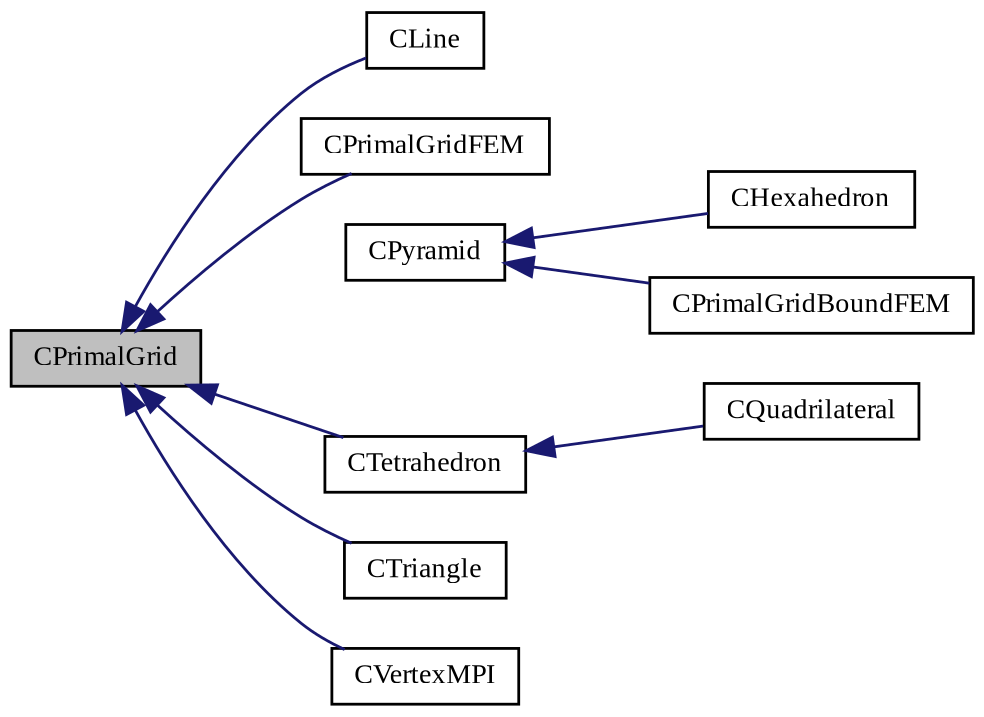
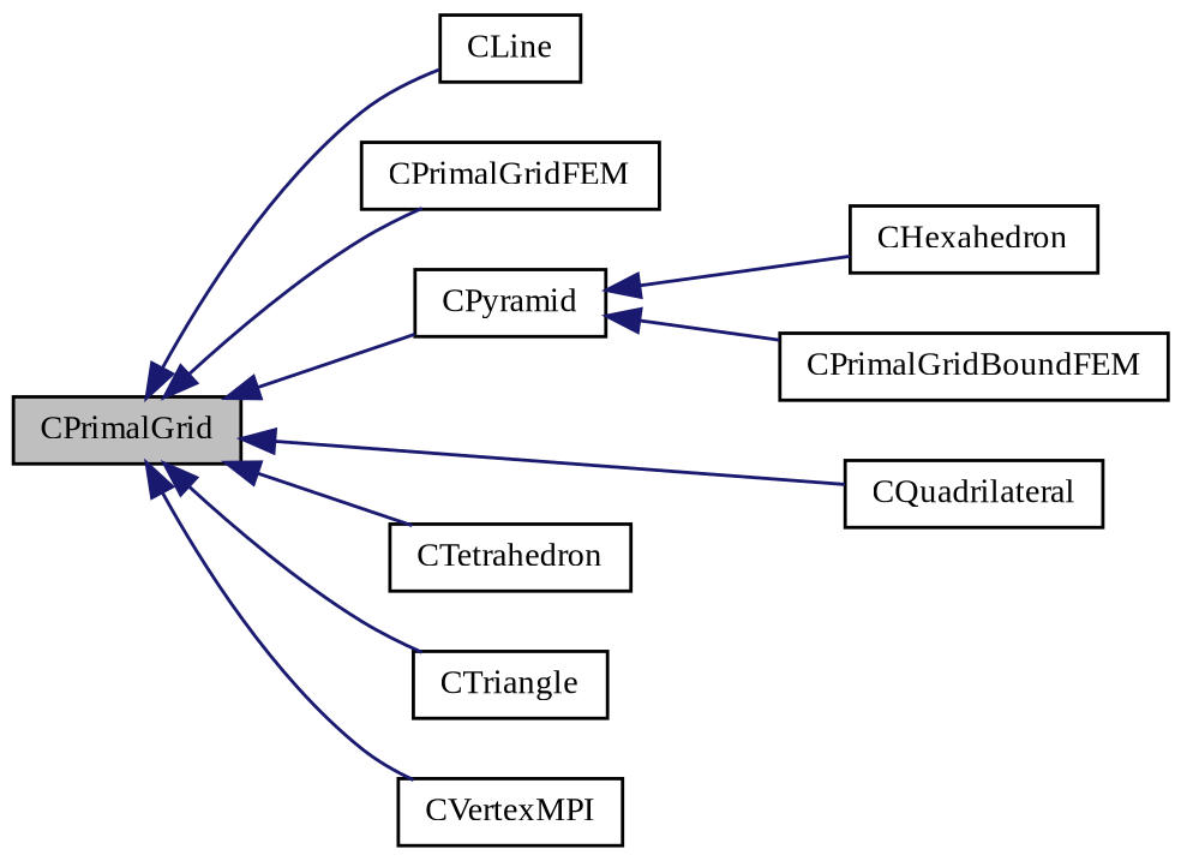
  digraph {
    fontname="Liberation Serif"
    rankdir=LR
    node [color=black fillcolor=white fontname="Liberation Serif" fontsize=10 shape=record style=filled]
    edge [color=midnightblue dir=back fontname="Liberation Serif" fontsize=10 labelfontname=Helvetica labelfontsize=10 style=solid]
    n1 [fillcolor=grey75 fontcolor=black height=0.2 label=CPrimalGrid width=0.4]
    n2 [height=0.2 label=CLine width=0.4]
    n3 [height=0.2 label=CPrimalGridFEM width=0.4]
    n4 [height=0.2 label=CPyramid width=0.4]
    n5 [height=0.2 label=CQuadrilateral width=0.4]
    n6 [height=0.2 label=CTetrahedron width=0.4]
    n7 [height=0.2 label=CTriangle width=0.4]
    n8 [height=0.2 label=CVertexMPI width=0.4]
    n9 [height=0.2 label=CHexahedron width=0.4]
    n10 [height=0.2 label=CPrimalGridBoundFEM width=0.4]
    n1 -> n2
    n1 -> n3
-   n6 -> n5
+   n1 -> n4
+   n1 -> n5
    n1 -> n6
    n1 -> n7
    n1 -> n8
    n4 -> n9
    n4 -> n10
  }
